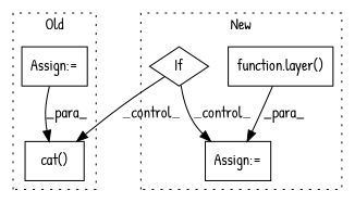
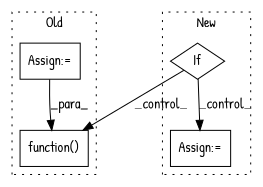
  digraph {
    fontname="Patrick Hand"
    node [a=75 fontname="Patrick Hand" l=3 shape=box]
    edge [fontname="Patrick Hand"]
-   n1 [l="10,8" label="cat()" s="10015,10041"]
+   n1 [l="10,8" label="function()" s="10015,10041"]
    n2 [a=68 label="Assign:=" s=9841]
-   n3 [l="6,1" label="function.layer()" s="8565,8590"]
    n4 [a=96 label=If s=8518 shape=diamond]
    n5 [a=68 label="Assign:=" s=8562]
    subgraph cluster_1 {
      label=Old
      style=dotted
      n1
      n2
    }
    subgraph cluster_2 {
      label=New
      style=dotted
-     n3
      n4
      n5
    }
    n2 -> n1 [label=_para_]
-   n3 -> n5 [label=_para_]
    n4 -> n1 [label=_control_]
    n4 -> n5 [label=_control_]
  }
